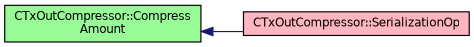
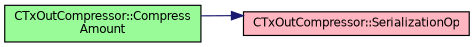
  digraph {
    rankdir=LR
    node [color=black fontname=Helvetica fontsize=10 shape=record style=filled]
    n1 [fillcolor=palegreen fontcolor=black height=0.2 label="CTxOutCompressor::Compress\lAmount" width=0.4]
    n2 [fillcolor=lightpink height=0.2 label="CTxOutCompressor::SerializationOp" width=0.4]
-   n1 -> n2 [color=midnightblue dir=back fontname=Helvetica fontsize=10 labelfontname=Helvetica labelfontsize=10 style=solid]
+   n2 -> n1 [color=midnightblue dir=back fontname=Helvetica fontsize=10 labelfontname=Helvetica labelfontsize=10 style=solid]
  }
